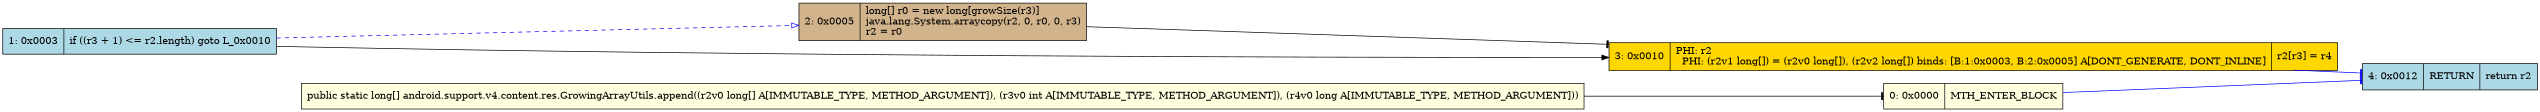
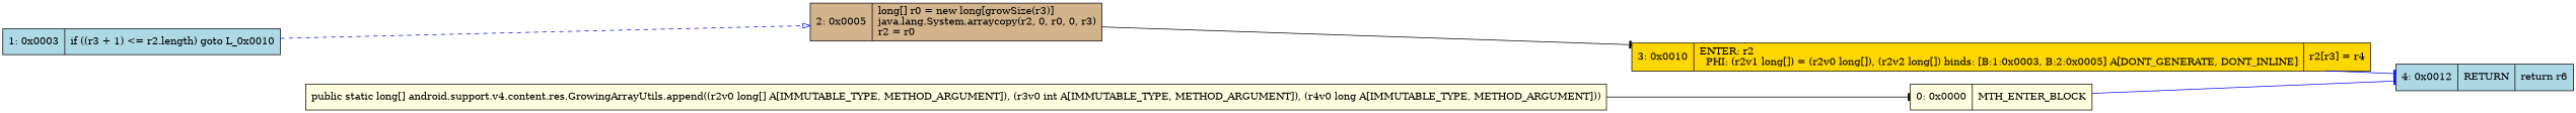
  digraph {
    rankdir=LR
    node [fillcolor=lightyellow shape=record style=filled]
    edge [arrowhead=tee color=blue]
    n1 [label="{0\:\ 0x0000|MTH_ENTER_BLOCK\l}"]
-   n2 [fillcolor=lightblue label="{4\:\ 0x0012|RETURN\l|return r2\l}"]
+   n2 [fillcolor=lightblue label="{4\:\ 0x0012|RETURN\l|return r6\l}"]
    n3 [fillcolor=lightblue label="{1\:\ 0x0003|if ((r3 + 1) \<= r2.length) goto L_0x0010\l}"]
    n4 [fillcolor=tan label="{2\:\ 0x0005|long[] r0 = new long[growSize(r3)]\ljava.lang.System.arraycopy(r2, 0, r0, 0, r3)\lr2 = r0\l}"]
-   n5 [fillcolor=gold label="{3\:\ 0x0010|PHI: r2 \l  PHI: (r2v1 long[]) = (r2v0 long[]), (r2v2 long[]) binds: [B:1:0x0003, B:2:0x0005] A[DONT_GENERATE, DONT_INLINE]\l|r2[r3] = r4\l}"]
+   n5 [fillcolor=gold label="{3\:\ 0x0010|ENTER: r2 \l  PHI: (r2v1 long[]) = (r2v0 long[]), (r2v2 long[]) binds: [B:1:0x0003, B:2:0x0005] A[DONT_GENERATE, DONT_INLINE]\l|r2[r3] = r4\l}"]
    n6 [label="{public static long[] android.support.v4.content.res.GrowingArrayUtils.append((r2v0 long[] A[IMMUTABLE_TYPE, METHOD_ARGUMENT]), (r3v0 int A[IMMUTABLE_TYPE, METHOD_ARGUMENT]), (r4v0 long A[IMMUTABLE_TYPE, METHOD_ARGUMENT])) }"]
    n1 -> n2
    n3 -> n4 [arrowhead=onormal style=dashed]
-   n3 -> n5 [arrowhead=normal color=black]
    n4 -> n5 [color=black]
    n5 -> n2
    n6 -> n1 [color=black]
  }
